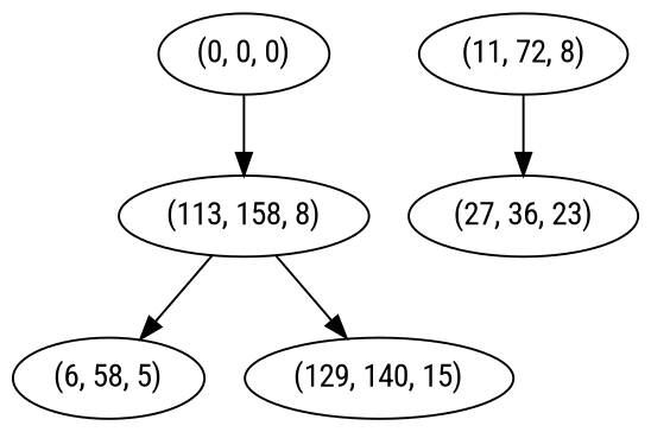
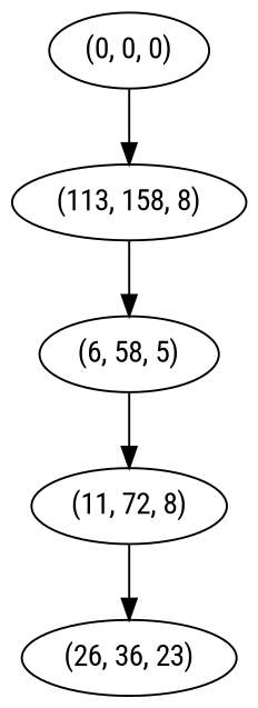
  digraph {
    fontname="Roboto Condensed"
    node [fontname="Roboto Condensed"]
    edge [fontname="Roboto Condensed"]
    "(0, 0, 0)"
    "(113, 158, 8)"
    n3 [label="(11, 72, 8)"]
    "(6, 58, 5)"
-   "(129, 140, 15)"
-   "(27, 36, 23)"
+   "(27, 36, 23)" [label="(26, 36, 23)"]
    "(0, 0, 0)" -> "(113, 158, 8)"
    "(113, 158, 8)" -> "(6, 58, 5)"
-   "(113, 158, 8)" -> "(129, 140, 15)"
    n3 -> "(27, 36, 23)"
+   "(6, 58, 5)" -> n3
  }
